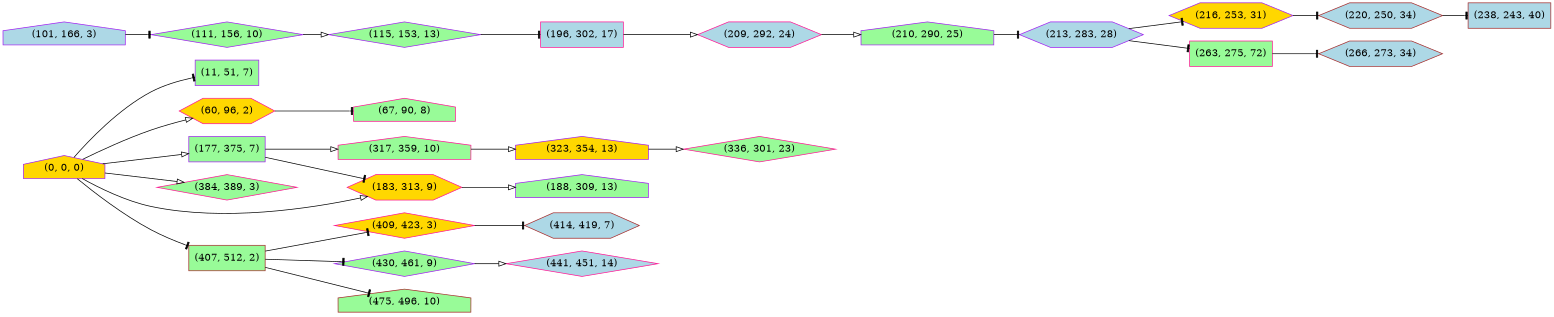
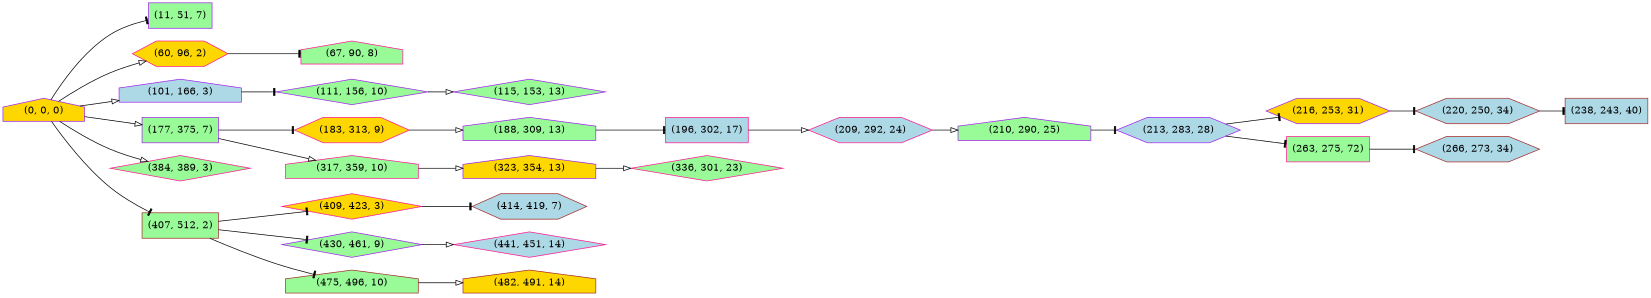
  digraph {
    rankdir=LR
    node [color=purple fillcolor=palegreen shape=house style=filled]
    edge [arrowhead=tee]
    "(0, 0, 0)" [fillcolor=gold]
    "(11, 51, 7)" [shape=box]
    "(60, 96, 2)" [color=deeppink fillcolor=gold shape=hexagon]
    "(101, 166, 3)" [fillcolor=lightblue]
    "(177, 375, 7)" [shape=box]
    "(384, 389, 3)" [color=deeppink shape=diamond]
    "(407, 512, 2)" [color=brown shape=box]
    "(67, 90, 8)" [color=deeppink]
    "(111, 156, 10)" [shape=diamond]
    "(183, 313, 9)" [color=deeppink fillcolor=gold shape=hexagon]
    "(317, 359, 10)" [color=deeppink]
    "(409, 423, 3)" [color=deeppink fillcolor=gold shape=diamond]
    "(430, 461, 9)" [shape=diamond]
    "(475, 496, 10)" [color=brown]
    "(115, 153, 13)" [shape=diamond]
    "(188, 309, 13)"
    "(323, 354, 13)" [fillcolor=gold]
    "(196, 302, 17)" [color=deeppink fillcolor=lightblue shape=box]
    "(209, 292, 24)" [color=deeppink fillcolor=lightblue shape=hexagon]
    "(210, 290, 25)"
    "(213, 283, 28)" [fillcolor=lightblue shape=hexagon]
    "(216, 253, 31)" [fillcolor=gold shape=hexagon]
    n23 [color=deeppink label="(263, 275, 72)" shape=box]
    "(220, 250, 34)" [color=brown fillcolor=lightblue shape=hexagon]
    "(266, 273, 34)" [color=brown fillcolor=lightblue shape=hexagon]
    "(238, 243, 40)" [color=brown fillcolor=lightblue shape=box]
    n27 [color=deeppink label="(336, 301, 23)" shape=diamond]
    "(414, 419, 7)" [color=brown fillcolor=lightblue shape=hexagon]
    "(441, 451, 14)" [color=deeppink fillcolor=lightblue shape=diamond]
+   "(482, 491, 14)" [color=brown fillcolor=gold]
    "(0, 0, 0)" -> "(11, 51, 7)"
    "(0, 0, 0)" -> "(60, 96, 2)" [arrowhead=onormal]
-   "(0, 0, 0)" -> "(183, 313, 9)" [arrowhead=onormal]
+   "(0, 0, 0)" -> "(101, 166, 3)" [arrowhead=onormal]
    "(0, 0, 0)" -> "(177, 375, 7)" [arrowhead=onormal]
    "(0, 0, 0)" -> "(384, 389, 3)" [arrowhead=onormal]
    "(0, 0, 0)" -> "(407, 512, 2)"
    "(60, 96, 2)" -> "(67, 90, 8)"
    "(101, 166, 3)" -> "(111, 156, 10)"
    "(177, 375, 7)" -> "(183, 313, 9)"
    "(177, 375, 7)" -> "(317, 359, 10)" [arrowhead=onormal]
    "(407, 512, 2)" -> "(409, 423, 3)"
    "(407, 512, 2)" -> "(430, 461, 9)"
    "(407, 512, 2)" -> "(475, 496, 10)"
    "(111, 156, 10)" -> "(115, 153, 13)" [arrowhead=onormal]
    "(183, 313, 9)" -> "(188, 309, 13)" [arrowhead=onormal]
    "(317, 359, 10)" -> "(323, 354, 13)" [arrowhead=onormal]
    "(409, 423, 3)" -> "(414, 419, 7)"
    "(430, 461, 9)" -> "(441, 451, 14)" [arrowhead=onormal]
-   "(115, 153, 13)" -> "(196, 302, 17)"
+   "(475, 496, 10)" -> "(482, 491, 14)" [arrowhead=onormal]
+   "(188, 309, 13)" -> "(196, 302, 17)"
    "(323, 354, 13)" -> n27 [arrowhead=onormal]
    "(196, 302, 17)" -> "(209, 292, 24)" [arrowhead=onormal]
    "(209, 292, 24)" -> "(210, 290, 25)" [arrowhead=onormal]
    "(210, 290, 25)" -> "(213, 283, 28)"
    "(213, 283, 28)" -> "(216, 253, 31)"
    "(213, 283, 28)" -> n23
    "(216, 253, 31)" -> "(220, 250, 34)"
    n23 -> "(266, 273, 34)"
    "(220, 250, 34)" -> "(238, 243, 40)"
  }
